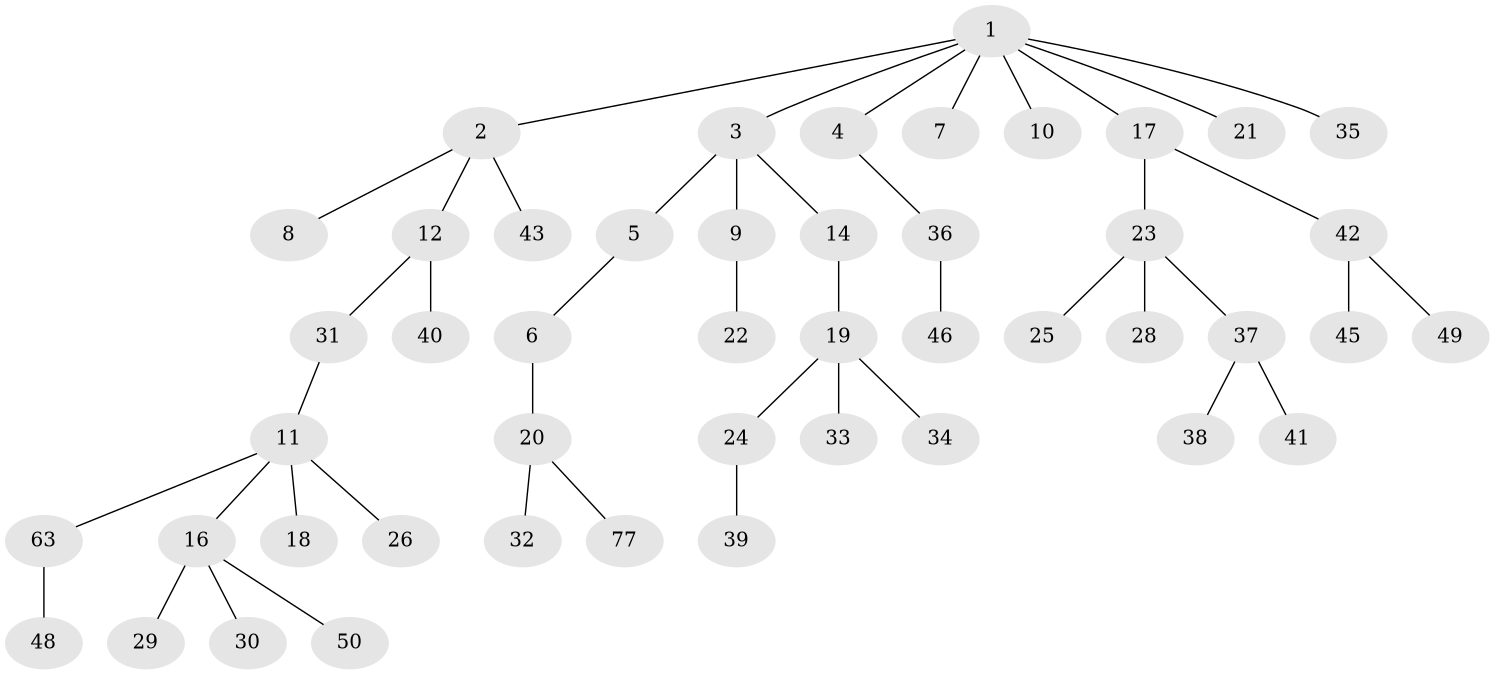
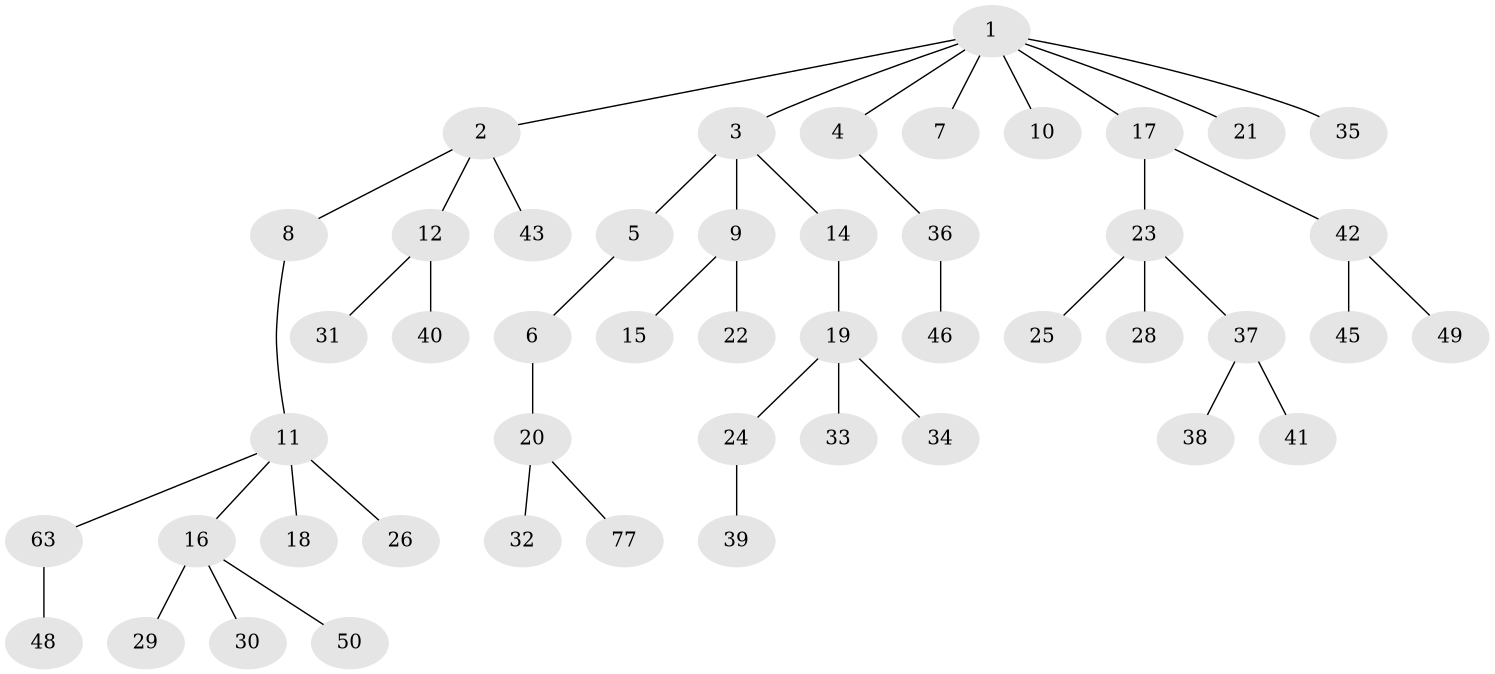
  graph {
    node [color=gray90 style=filled]
    1
    2
    3
    4
    7
    10
    17
    21
    35
    8
    12
    43
    5
    9
    14
    36
    23
    42
    11
    31
    40
    6
+   15
    22
    19
    46
    20
    32
    n29 [label=77]
    n30 [label=63]
    16
    18
    26
    48
    29
    30
    50
    24
    33
    34
    25
    28
    37
    45
    49
    39
    38
    41
    1 -- 2
    1 -- 3
    1 -- 4
    1 -- 7
    1 -- 10
    1 -- 17
    1 -- 21
    1 -- 35
    2 -- 8
    2 -- 12
    2 -- 43
    3 -- 5
    3 -- 9
    3 -- 14
    4 -- 36
    17 -- 23
    17 -- 42
-   31 -- 11
+   8 -- 11
    12 -- 31
    12 -- 40
    5 -- 6
+   9 -- 15
    9 -- 22
    14 -- 19
    36 -- 46
    23 -- 25
    23 -- 28
    23 -- 37
    42 -- 45
    42 -- 49
    11 -- n30
    11 -- 16
    11 -- 18
    11 -- 26
    6 -- 20
    19 -- 24
    19 -- 33
    19 -- 34
    20 -- 32
    20 -- n29
    n30 -- 48
    16 -- 29
    16 -- 30
    16 -- 50
    24 -- 39
    37 -- 38
    37 -- 41
  }
